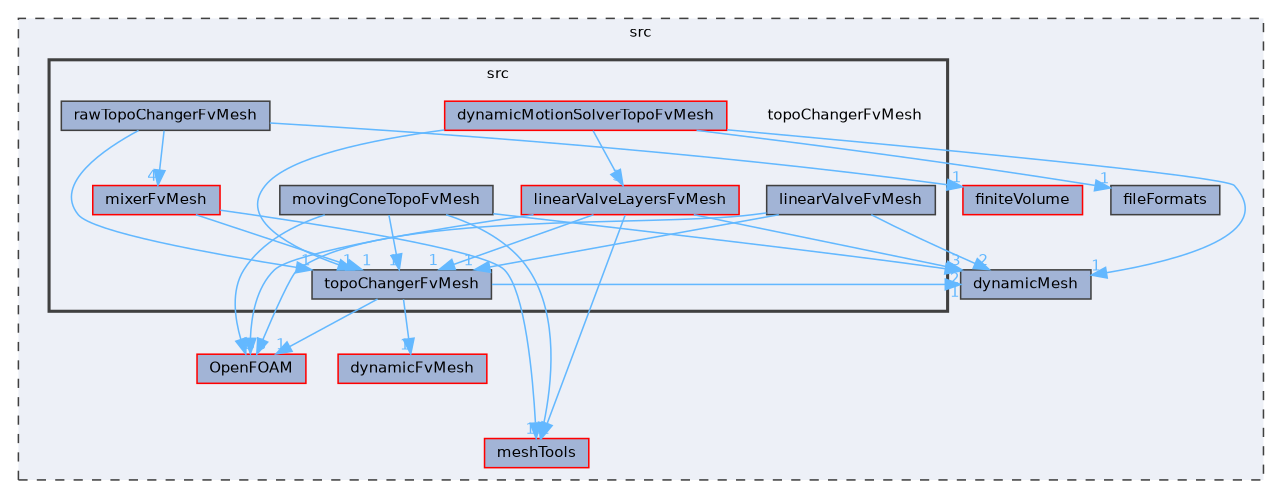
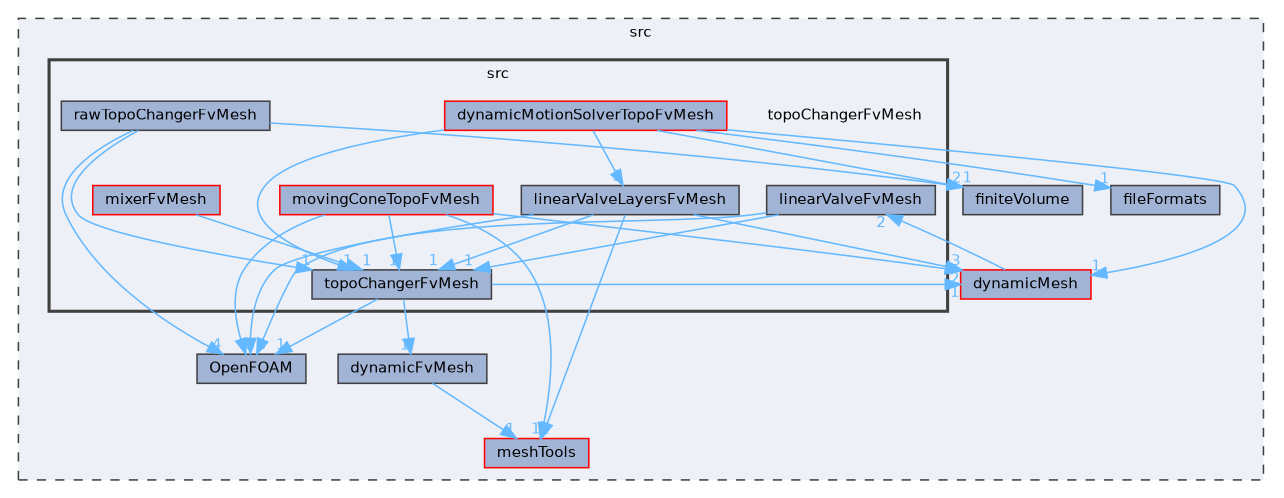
  digraph {
    compound=true
    node [fontname=Helvetica fontsize=10 shape=box color=red fillcolor="#a2b4d6" style=filled]
    edge [color=steelblue1 fontcolor=steelblue1 fontname=Helvetica fontsize=10 headlabel=1 labeldistance=1.5 labelfontname=Helvetica labelfontsize=10]
    n1 [height=0.2 label=topoChangerFvMesh shape=plaintext width=0.4 color="" fillcolor="" style=""]
    n2 [height=0.2 label=dynamicMotionSolverTopoFvMesh width=0.4]
    n3 [color=grey25 height=0.2 label=linearValveFvMesh width=0.4]
-   n4 [height=0.2 label=linearValveLayersFvMesh width=0.4]
+   n4 [color=grey25 height=0.2 label=linearValveLayersFvMesh width=0.4]
    n5 [height=0.2 label=mixerFvMesh width=0.4]
-   n6 [color=grey25 height=0.2 label=movingConeTopoFvMesh width=0.4]
+   n6 [height=0.2 label=movingConeTopoFvMesh width=0.4]
    n7 [color=grey25 height=0.2 label=rawTopoChangerFvMesh width=0.4]
    n8 [color=grey25 height=0.2 label=topoChangerFvMesh width=0.4]
-   n9 [color=grey25 height=0.2 label=dynamicMesh width=0.4]
-   n10 [height=0.2 label=finiteVolume width=0.4]
+   n9 [height=0.2 label=dynamicMesh width=0.4]
+   n10 [color=grey25 height=0.2 label=finiteVolume width=0.4]
    n11 [height=0.2 label=meshTools width=0.4]
    n12 [color=grey25 height=0.2 label=fileFormats width=0.4]
-   n13 [height=0.2 label=OpenFOAM width=0.4]
-   n14 [height=0.2 label=dynamicFvMesh width=0.4]
+   n13 [color=grey25 height=0.2 label=OpenFOAM width=0.4]
+   n14 [color=grey25 height=0.2 label=dynamicFvMesh width=0.4]
    subgraph cluster_1 {
      bgcolor="#edf0f7"
      fontname=Helvetica
      fontsize=10
      label=src
      pencolor=grey25
      style="filled,dashed"
      n9
      n10
      n11
      n12
      n13
      n14
      subgraph cluster_2 {
        bgcolor="#edf0f7"
        fontname=Helvetica
        fontsize=10
        label=src
        pencolor=grey25
        style="filled,bold"
        n1
        n2
        n3
        n4
        n5
        n6
        n7
        n8
      }
    }
    n2 -> n4 [headlabel=3]
    n2 -> n8
    n2 -> n9
+   n2 -> n10 [headlabel=2]
    n2 -> n12
    n3 -> n8
-   n3 -> n9 [headlabel=2]
+   n9 -> n3 [headlabel=2]
    n3 -> n13 [headlabel=3]
    n4 -> n8
    n4 -> n9 [headlabel=3]
    n4 -> n11
    n4 -> n13 [headlabel=4]
    n5 -> n8
-   n5 -> n11
+   n14 -> n11
    n6 -> n8
    n6 -> n9 [headlabel=2]
    n6 -> n11
    n6 -> n13 [headlabel=5]
    n7 -> n8
    n7 -> n10
-   n7 -> n5 [headlabel=4]
+   n7 -> n13 [headlabel=4]
    n8 -> n9
    n8 -> n13
    n8 -> n14
  }
